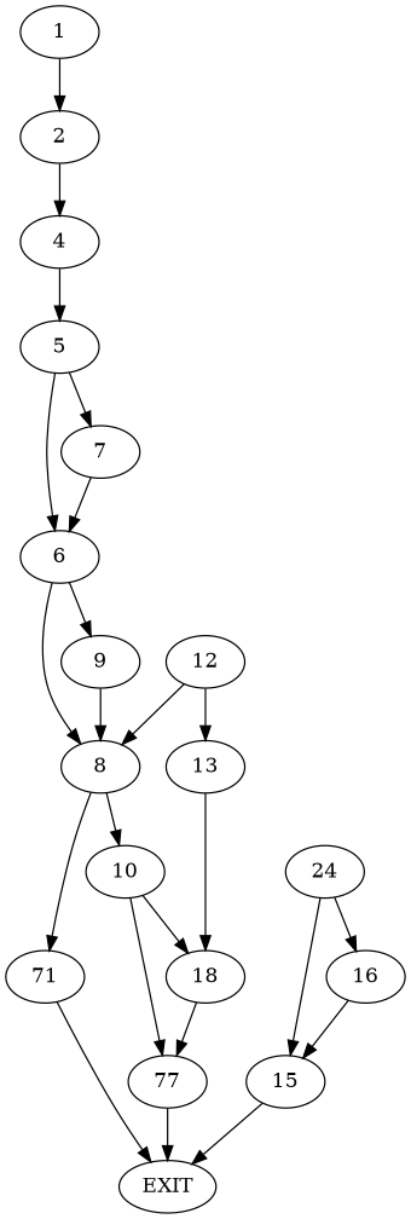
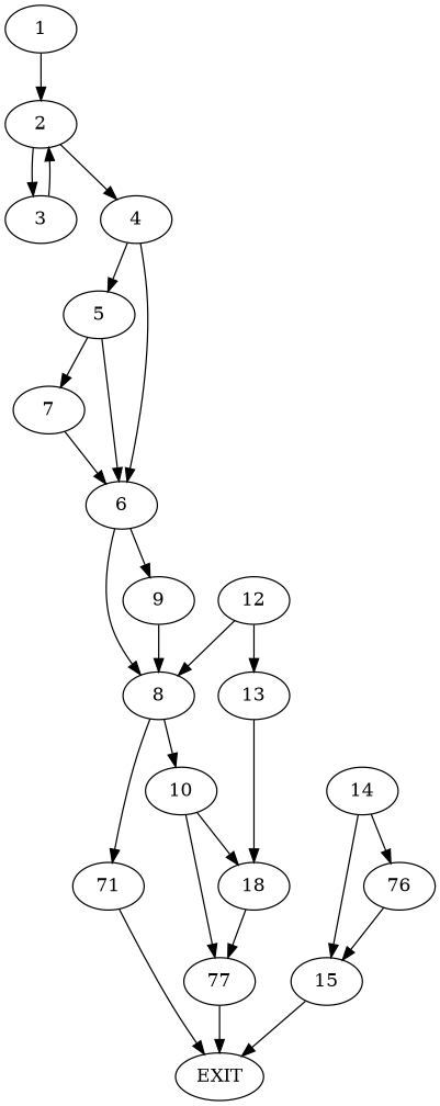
  digraph {
    1
    2
    12
    8
    13
-   14 [label=24]
+   14
    15
-   16
+   16 [label=76]
    n9 [label=EXIT]
+   3
    4
    5
    6
    7
    9
    10
    n17 [label=71]
    n18 [label=77]
    18
    1 -> 2
+   2 -> 3
    2 -> 4
    12 -> 8
    12 -> 13
    8 -> 10
    8 -> n17
    13 -> 18
    14 -> 15
    14 -> 16
    15 -> n9
    16 -> 15
+   3 -> 2
    4 -> 5
+   4 -> 6
    5 -> 6
    5 -> 7
    6 -> 8
    6 -> 9
    7 -> 6
    9 -> 8
    10 -> n18
    10 -> 18
    n17 -> n9
    n18 -> n9
    18 -> n18
  }
